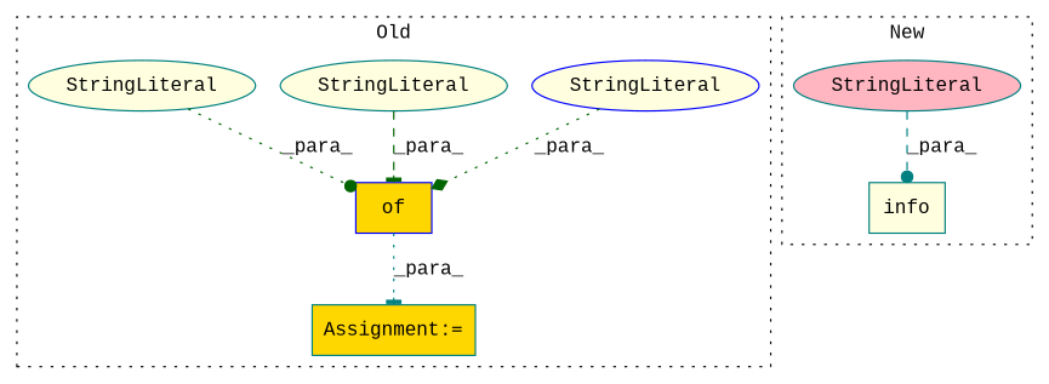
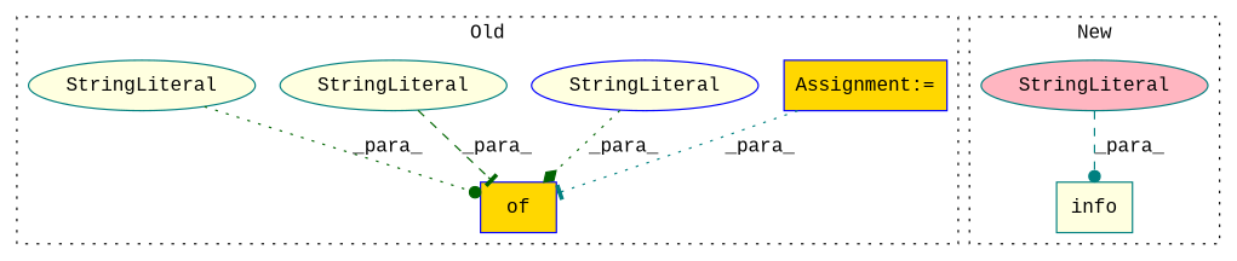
  digraph {
    fontname="Liberation Mono"
    node [a=45 color=teal fillcolor=lightyellow fontname="Liberation Mono" shape=ellipse style=filled]
    edge [arrowhead=tee color=darkgreen fontname="Liberation Mono" style=dotted]
    n1 [a=32 color=blue fillcolor=gold l="3,1" label=of s="8301,8574" shape=box]
-   n2 [a=7 fillcolor=gold l=1 label="Assignment:=" s=8296 shape=box]
+   n2 [a=7 color=blue fillcolor=gold l=1 label="Assignment:=" s=8296 shape=box]
    n3 [color=blue l=22 label=StringLiteral s=8360]
    n4 [l=17 label=StringLiteral s=8402]
    n5 [l=13 label=StringLiteral s=8534]
    n6 [a=32 l="5,1" label=info s="9294,9336" shape=box]
    n7 [fillcolor=lightpink l=21 label=StringLiteral s=9299]
    subgraph cluster_1 {
      label=Old
      style=dotted
      n1
      n2
      n3
      n4
      n5
    }
    subgraph cluster_2 {
      label=New
      style=dotted
      n6
      n7
    }
-   n1 -> n2 [color=teal label=_para_]
+   n2 -> n1 [color=teal label=_para_]
    n3 -> n1 [arrowhead=diamond label=_para_]
    n4 -> n1 [label=_para_ style=dashed]
    n5 -> n1 [arrowhead=dot label=_para_]
    n7 -> n6 [arrowhead=dot color=teal label=_para_ style=dashed]
  }
